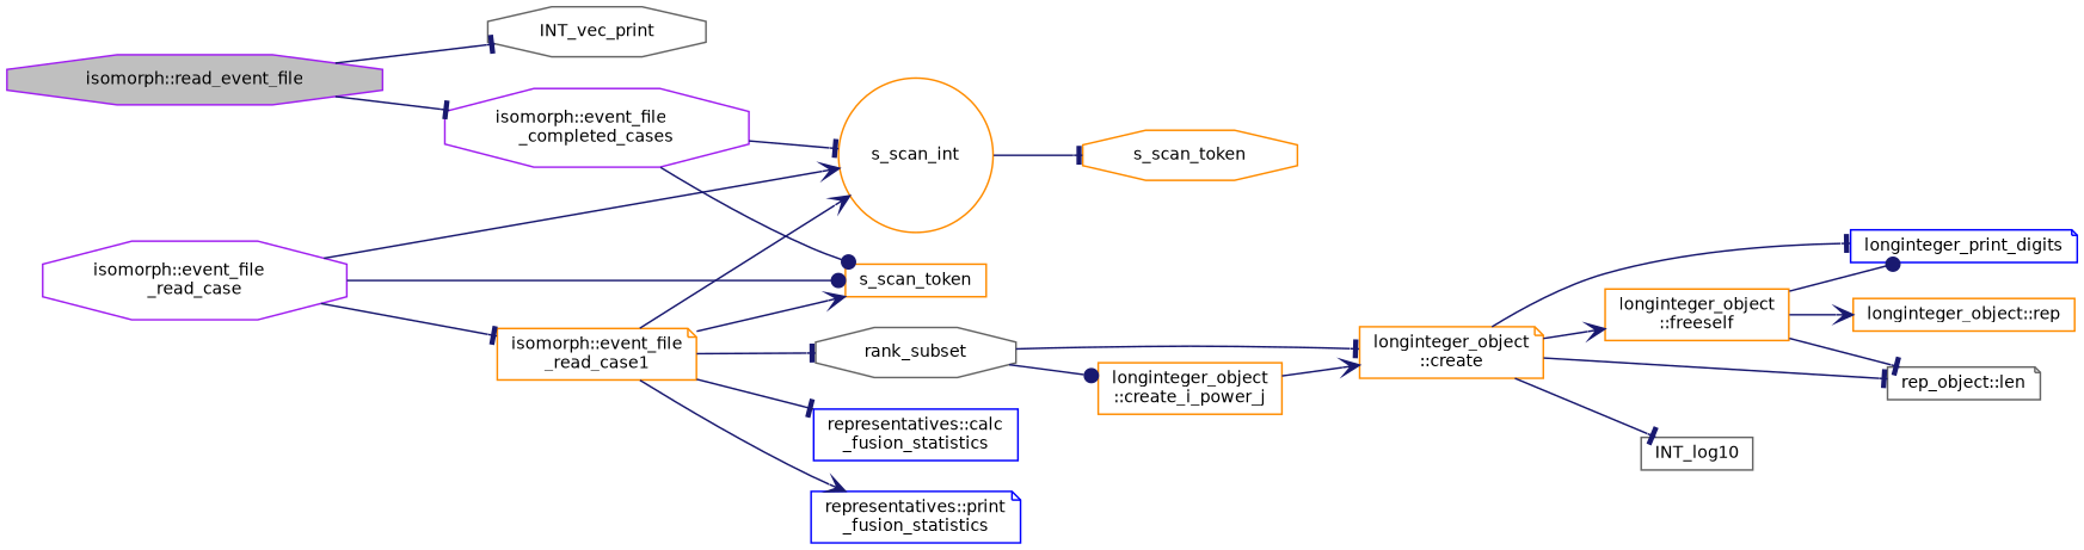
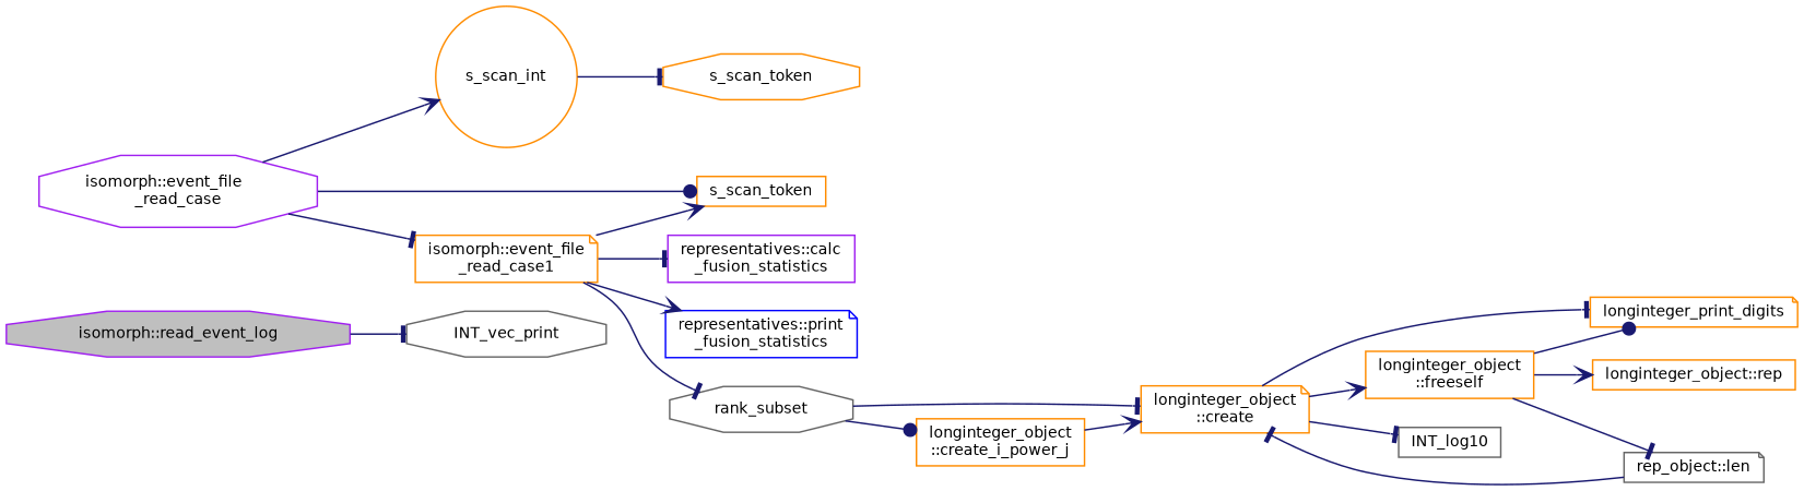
  digraph {
    rankdir=LR
    node [color=darkorange fillcolor=white fontname=Helvetica fontsize=10 shape=octagon style=filled]
    edge [arrowhead=tee color=midnightblue fontname=Helvetica fontsize=10 labelfontname=Helvetica labelfontsize=10 style=solid]
-   n1 [color=purple fillcolor=grey75 fontcolor=black height=0.2 label="isomorph::read_event_file" width=0.4]
-   n2 [color=purple height=0.2 label="isomorph::event_file\l_completed_cases" width=0.4]
+   n1 [color=purple fillcolor=grey75 fontcolor=black height=0.2 label="isomorph::read_event_log" width=0.4]
    n3 [color=gray40 height=0.2 label=INT_vec_print width=0.4]
    n4 [height=0.2 label=s_scan_token shape=box width=0.4]
    n5 [height=0.2 label=s_scan_int shape=circle width=0.4]
    n6 [color=purple height=0.2 label="isomorph::event_file\l_read_case" width=0.4]
    n7 [height=0.2 label="isomorph::event_file\l_read_case1" shape=note width=0.4]
    n8 [height=0.2 label=s_scan_token width=0.4]
    n9 [color=gray40 height=0.2 label=rank_subset width=0.4]
-   n10 [color=blue height=0.2 label="representatives::calc\l_fusion_statistics" shape=box width=0.4]
+   n10 [color=purple height=0.2 label="representatives::calc\l_fusion_statistics" shape=box width=0.4]
    n11 [color=blue height=0.2 label="representatives::print\l_fusion_statistics" shape=note width=0.4]
    n12 [height=0.2 label="longinteger_object\l::create" shape=note width=0.4]
    n13 [height=0.2 label="longinteger_object\l::create_i_power_j" shape=box width=0.4]
    n14 [height=0.2 label="longinteger_object\l::freeself" shape=box width=0.4]
-   n15 [color=blue height=0.2 label=longinteger_print_digits shape=note width=0.4]
+   n15 [height=0.2 label=longinteger_print_digits shape=note width=0.4]
    n16 [color=gray40 height=0.2 label="rep_object::len" shape=note width=0.4]
    n17 [color=gray40 height=0.2 label=INT_log10 shape=box width=0.4]
    n18 [height=0.2 label="longinteger_object::rep" shape=box width=0.4]
-   n1 -> n2
    n1 -> n3
-   n2 -> n4 [arrowhead=dot]
-   n2 -> n5
    n5 -> n8
    n6 -> n4 [arrowhead=dot]
    n6 -> n5 [arrowhead=vee]
    n6 -> n7
    n7 -> n4 [arrowhead=vee]
-   n7 -> n5 [arrowhead=vee]
    n7 -> n9
    n7 -> n10
    n7 -> n11 [arrowhead=vee]
    n9 -> n12
    n9 -> n13 [arrowhead=dot]
    n12 -> n14 [arrowhead=vee]
    n12 -> n15
-   n12 -> n16
+   n16 -> n12
    n12 -> n17
    n13 -> n12 [arrowhead=vee]
    n14 -> n15 [arrowhead=dot]
    n14 -> n16
    n14 -> n18 [arrowhead=vee]
  }
